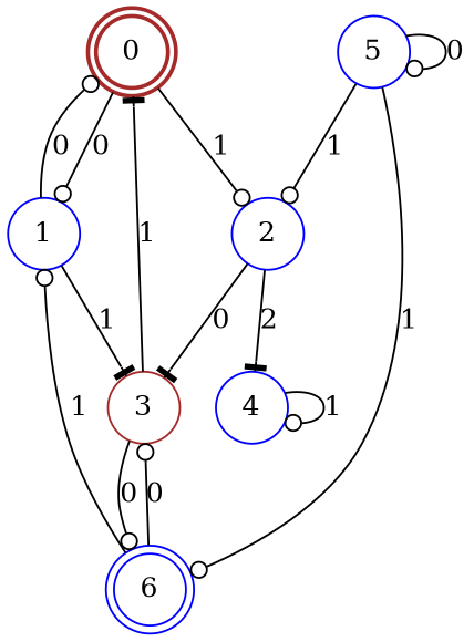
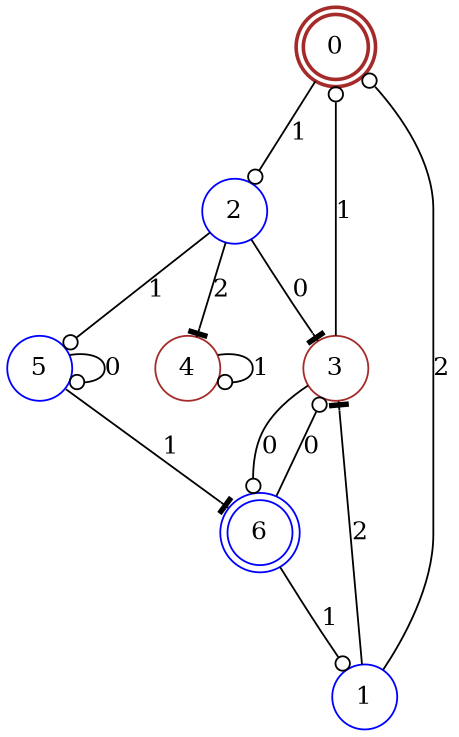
  digraph {
    node [color=blue shape=circle]
    edge [arrowhead=odot]
    0 [color=brown peripheries=2 style=bold]
    1
    2
    3 [color=brown]
-   4
+   4 [color=brown]
    5
    6 [peripheries=2]
-   0 -> 1 [label=0]
    0 -> 2 [label=1]
-   1 -> 0 [label=0]
-   1 -> 3 [arrowhead=tee label=1]
+   1 -> 0 [label=2]
+   1 -> 3 [arrowhead=tee label=2]
    2 -> 3 [arrowhead=tee label=0]
    2 -> 4 [arrowhead=tee label=2]
-   5 -> 2 [label=1]
-   3 -> 0 [arrowhead=tee label=1]
+   2 -> 5 [label=1]
+   3 -> 0 [label=1]
    3 -> 6 [label=0]
    4 -> 4 [label=1]
    5 -> 5 [label=0]
-   5 -> 6 [label=1]
+   5 -> 6 [arrowhead=tee label=1]
    6 -> 1 [label=1]
    6 -> 3 [label=0]
  }
